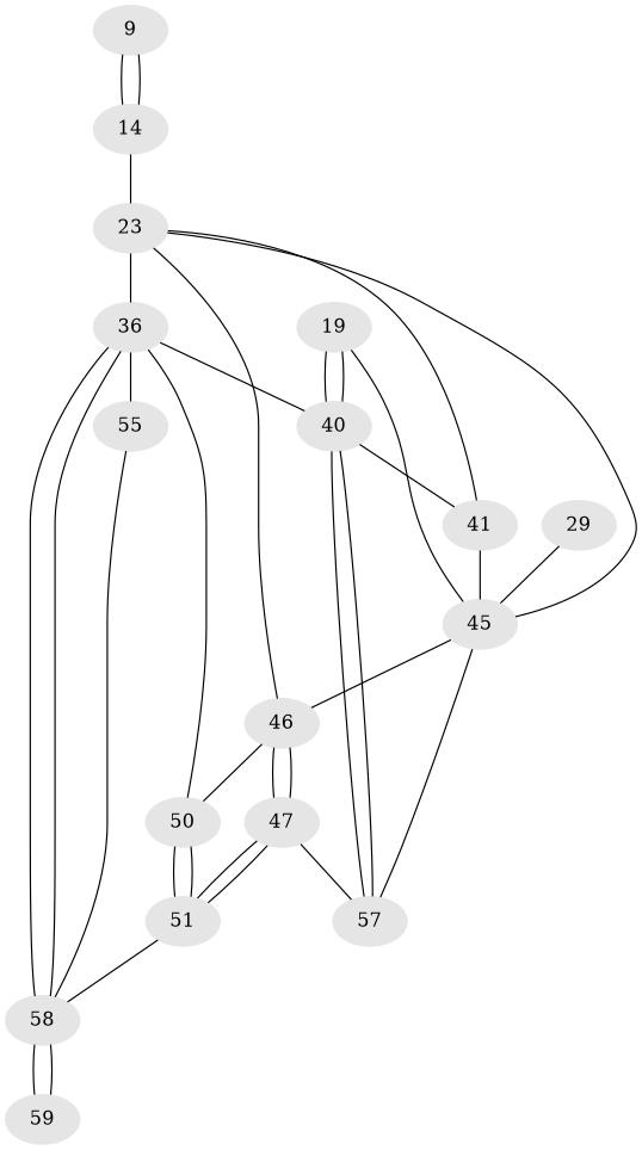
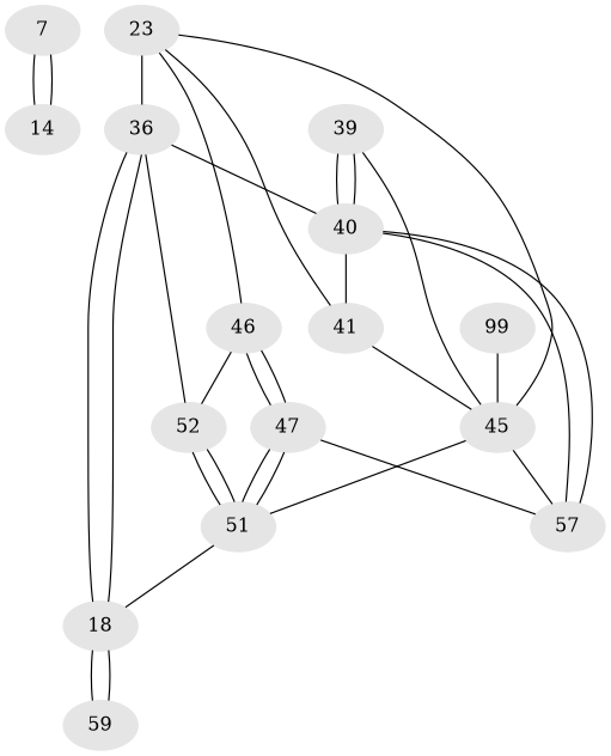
  graph {
    node [color=gray90 style=filled]
-   9 [super="+8"]
+   9 [super="+8" label=7]
    14 [super="+13"]
    23 [super="+22+21+11"]
    41 [super="+26+18"]
    45 [super="+28+44"]
    36 [super="+2+30+35"]
    46 [super="+27"]
    40 [super="+3+38"]
-   50
-   55 [super="+52+37"]
-   58 [super="+56+53+54"]
+   50 [label=52]
+   58 [super="+56+53+54" label=18]
    57 [super="+49+48"]
    47
-   29
+   29 [label=99]
    51
    59
-   39 [label=19]
+   39
    9 -- 14 [weight=2]
    9 -- 14
-   14 -- 23 [weight=3]
    23 -- 41
    23 -- 45
    23 -- 36 [weight=4]
    23 -- 46
    41 -- 45 [weight=2]
-   45 -- 46
+   45 -- 51
    45 -- 57
    36 -- 40 [weight=2]
    36 -- 50
-   36 -- 55 [weight=4]
    36 -- 58 [weight=2]
    36 -- 58
    46 -- 50
    46 -- 47
    46 -- 47
    40 -- 41 [weight=3]
    40 -- 57
    40 -- 57
    50 -- 51
    50 -- 51
-   55 -- 58
    58 -- 59 [weight=2]
    58 -- 59
    47 -- 57
    47 -- 51
    47 -- 51
    29 -- 45 [weight=3]
    51 -- 58
    39 -- 45
    39 -- 40 [weight=2]
    39 -- 40
  }
